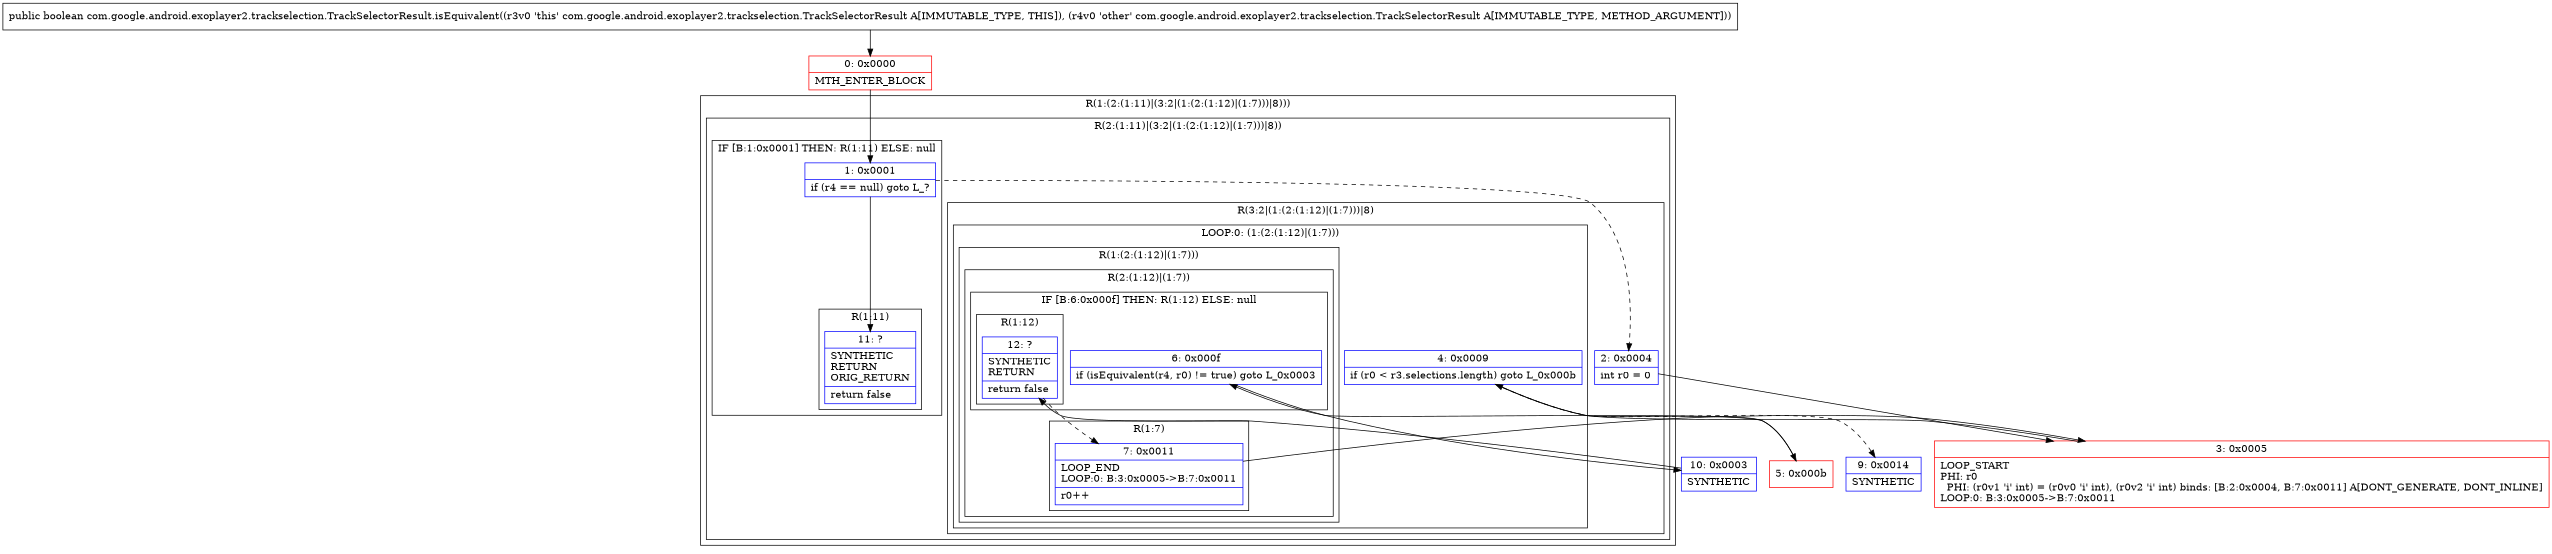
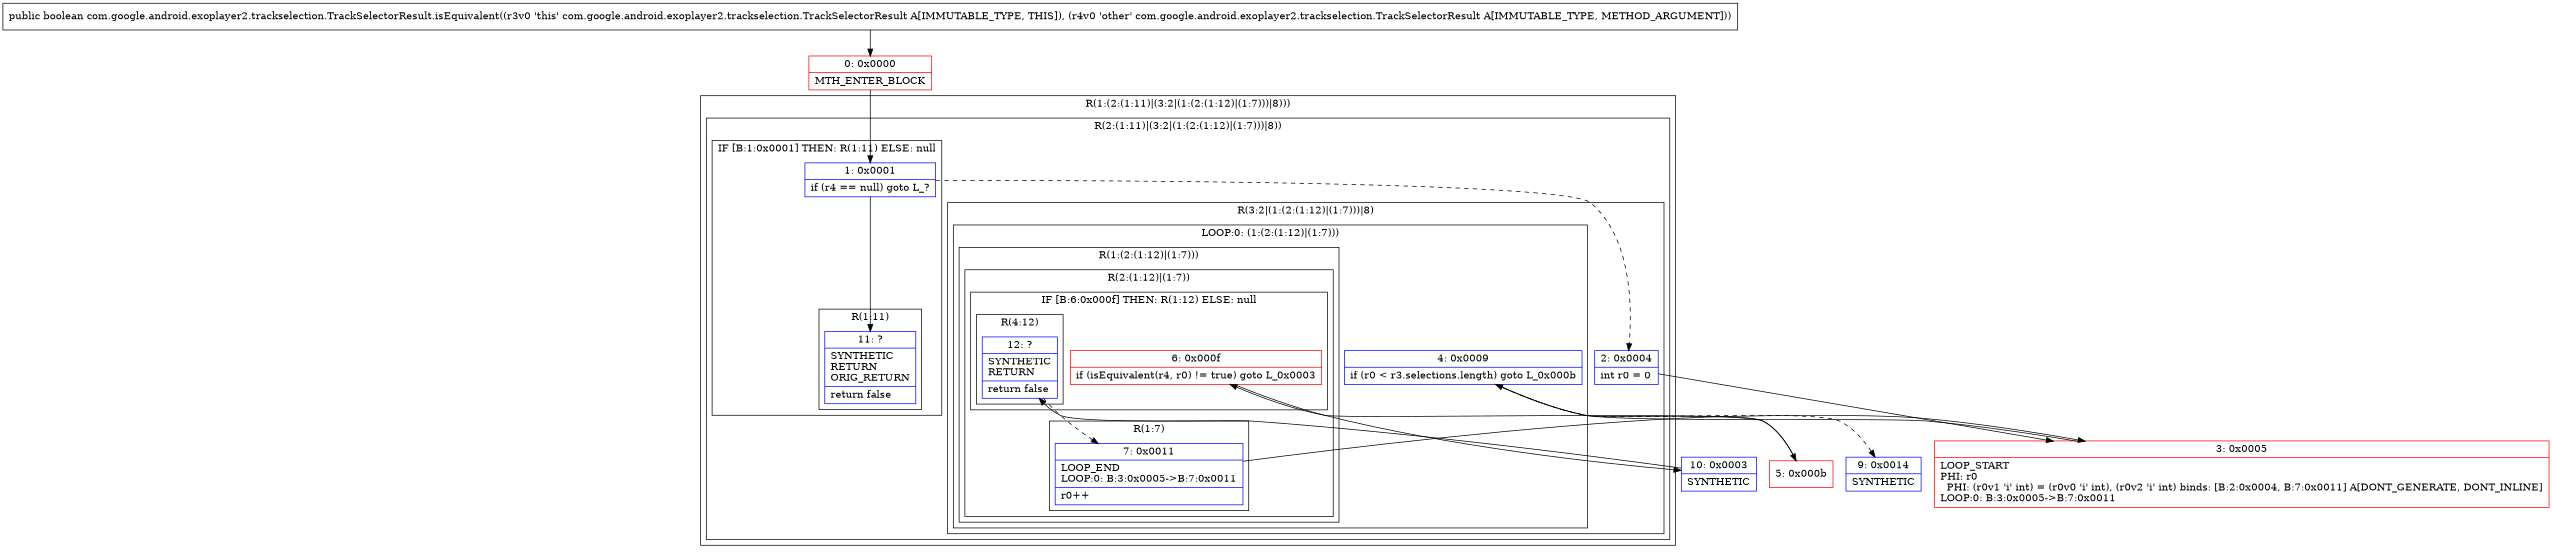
  digraph {
    node [color=blue shape=record]
    n1 [label="{11\:\ ?|SYNTHETIC\lRETURN\lORIG_RETURN\l|return false\l}"]
    n2 [label="{1\:\ 0x0001|if (r4 == null) goto L_?\l}"]
    n3 [label="{12\:\ ?|SYNTHETIC\lRETURN\l|return false\l}"]
-   n4 [label="{6\:\ 0x000f|if (isEquivalent(r4, r0) != true) goto L_0x0003\l}"]
+   n4 [color=red label="{6\:\ 0x000f|if (isEquivalent(r4, r0) != true) goto L_0x0003\l}"]
    n5 [label="{7\:\ 0x0011|LOOP_END\lLOOP:0: B:3:0x0005\-\>B:7:0x0011\l|r0++\l}"]
    n6 [label="{4\:\ 0x0009|if (r0 \< r3.selections.length) goto L_0x000b\l}"]
    n7 [label="{2\:\ 0x0004|int r0 = 0\l}"]
    n8 [label="{10\:\ 0x0003|SYNTHETIC\l}"]
    n9 [color=red label="{3\:\ 0x0005|LOOP_START\lPHI: r0 \l  PHI: (r0v1 'i' int) = (r0v0 'i' int), (r0v2 'i' int) binds: [B:2:0x0004, B:7:0x0011] A[DONT_GENERATE, DONT_INLINE]\lLOOP:0: B:3:0x0005\-\>B:7:0x0011\l}"]
    n10 [color=red label="{5\:\ 0x000b}"]
    n11 [label="{9\:\ 0x0014|SYNTHETIC\l}"]
    n12 [color=red label="{0\:\ 0x0000|MTH_ENTER_BLOCK\l}"]
    n13 [label="{public boolean com.google.android.exoplayer2.trackselection.TrackSelectorResult.isEquivalent((r3v0 'this' com.google.android.exoplayer2.trackselection.TrackSelectorResult A[IMMUTABLE_TYPE, THIS]), (r4v0 'other' com.google.android.exoplayer2.trackselection.TrackSelectorResult A[IMMUTABLE_TYPE, METHOD_ARGUMENT])) }" color=""]
    subgraph cluster_1 {
      label="R(1:(2:(1:11)|(3:2|(1:(2:(1:12)|(1:7)))|8)))"
      subgraph cluster_2 {
        label="R(2:(1:11)|(3:2|(1:(2:(1:12)|(1:7)))|8))"
        subgraph cluster_3 {
          label="IF [B:1:0x0001] THEN: R(1:11) ELSE: null"
          n2
          subgraph cluster_4 {
            label="R(1:11)"
            n1
          }
        }
        subgraph cluster_5 {
          label="R(3:2|(1:(2:(1:12)|(1:7)))|8)"
          n7
          subgraph cluster_6 {
            label="LOOP:0: (1:(2:(1:12)|(1:7)))"
            n6
            subgraph cluster_7 {
              label="R(1:(2:(1:12)|(1:7)))"
              subgraph cluster_8 {
                label="R(2:(1:12)|(1:7))"
                subgraph cluster_9 {
                  label="IF [B:6:0x000f] THEN: R(1:12) ELSE: null"
                  n4
                  subgraph cluster_10 {
-                   label="R(1:12)"
+                   label="R(4:12)"
                    n3
                  }
                }
                subgraph cluster_11 {
                  label="R(1:7)"
                  n5
                }
              }
            }
          }
        }
      }
    }
    n2 -> n1
    n2 -> n7 [style=dashed]
    n3 -> n5 [style=dashed]
    n4 -> n8
    n5 -> n9
    n6 -> n10
    n6 -> n11 [style=dashed]
    n7 -> n9
    n8 -> n3
    n9 -> n6
    n10 -> n4
    n12 -> n2
    n13 -> n12
  }
